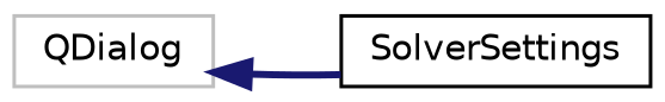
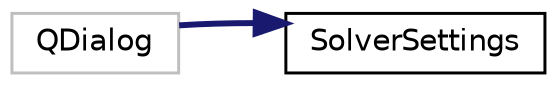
  digraph {
    rankdir=LR
    node [fillcolor=white fontname=Helvetica fontsize=10 shape=record style=filled]
    n1 [color=grey75 height=0.2 label=QDialog width=0.4]
    n2 [color=black height=0.2 label=SolverSettings width=0.4]
-   n1 -> n2 [color=midnightblue dir=back fontname=Helvetica fontsize=10 labelfontname=Helvetica labelfontsize=10 style=bold]
+   n2 -> n1 [color=midnightblue dir=back fontname=Helvetica fontsize=10 labelfontname=Helvetica labelfontsize=10 style=bold]
  }
